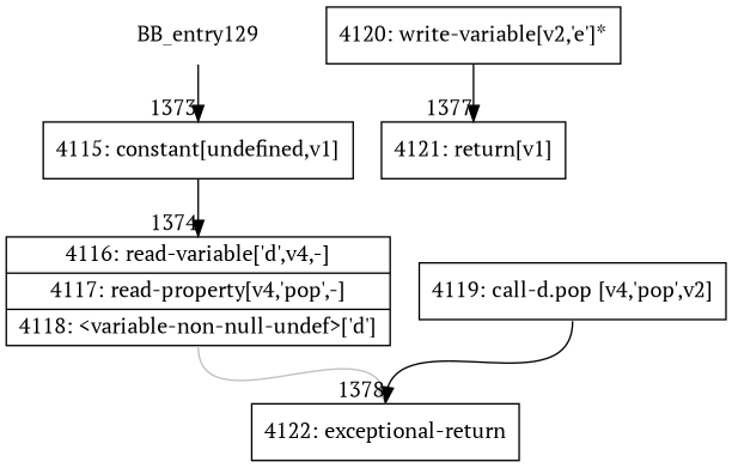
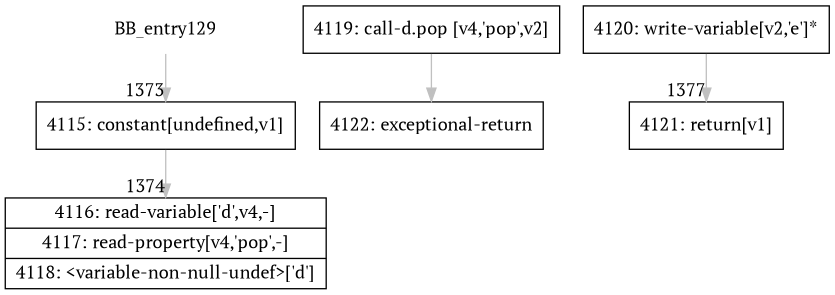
  digraph {
    fontname="PT Serif"
    rankdir=TD
    node [fontname="PT Serif" shape=record]
    edge [fontname="PT Serif" headport=n tailport=s]
    n1 [label=BB_entry129 shape=none]
    n2 [label="{4115: constant[undefined,v1]}"]
    n3 [label="{4116: read-variable['d',v4,-]|4117: read-property[v4,'pop',-]|4118: \<variable-non-null-undef\>['d']}"]
    n4 [label="{4122: exceptional-return}"]
    n5 [label="{4119: call-d.pop [v4,'pop',v2]}"]
    n6 [label="{4120: write-variable[v2,'e']*}"]
    n7 [label="{4121: return[v1]}"]
-   n1 -> n2 [headlabel="    1373"]
-   n2 -> n3 [headlabel="      1374"]
-   n3 -> n4 [color=gray headlabel="      1378"]
-   n5 -> n4 [color=black]
-   n6 -> n7 [headlabel="      1377"]
+   n1 -> n2 [headlabel="    1373" color=gray]
+   n2 -> n3 [headlabel="      1374" color=gray]
+   n5 -> n4 [color=gray]
+   n6 -> n7 [headlabel="      1377" color=gray]
  }
